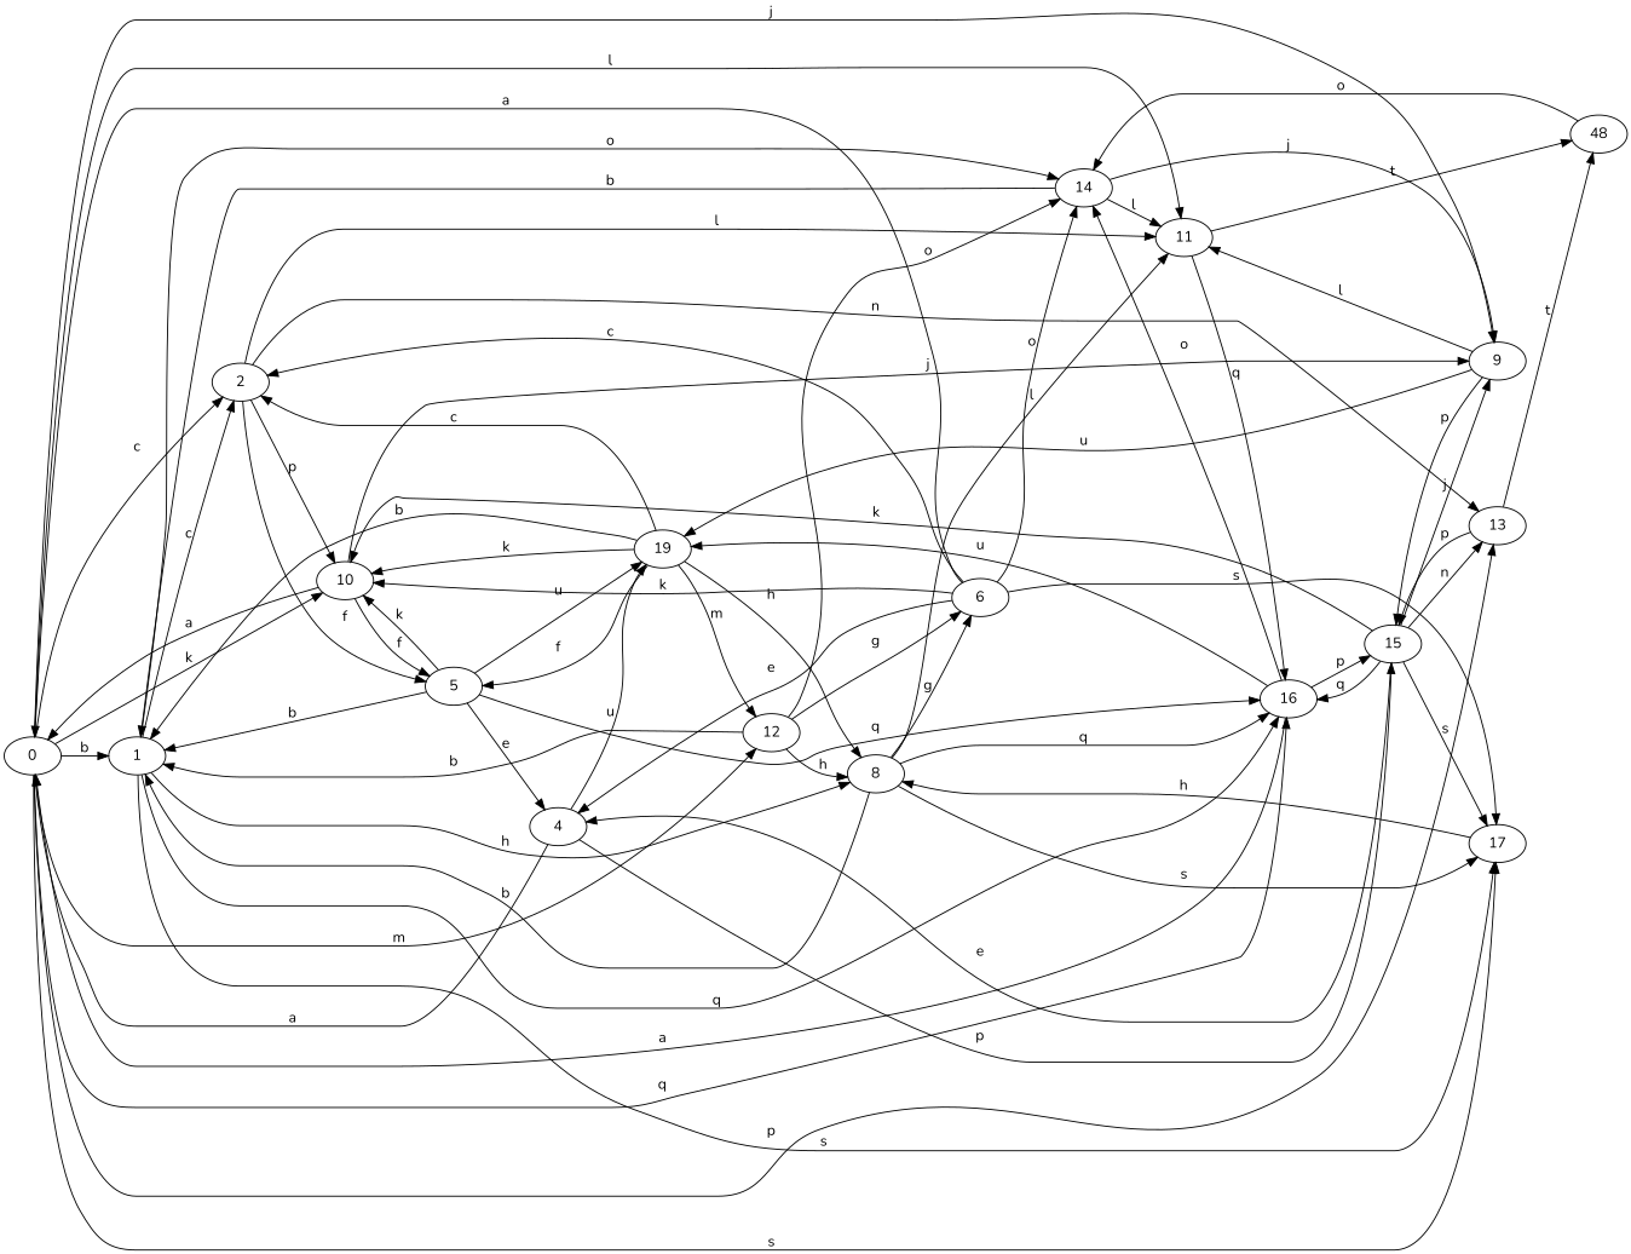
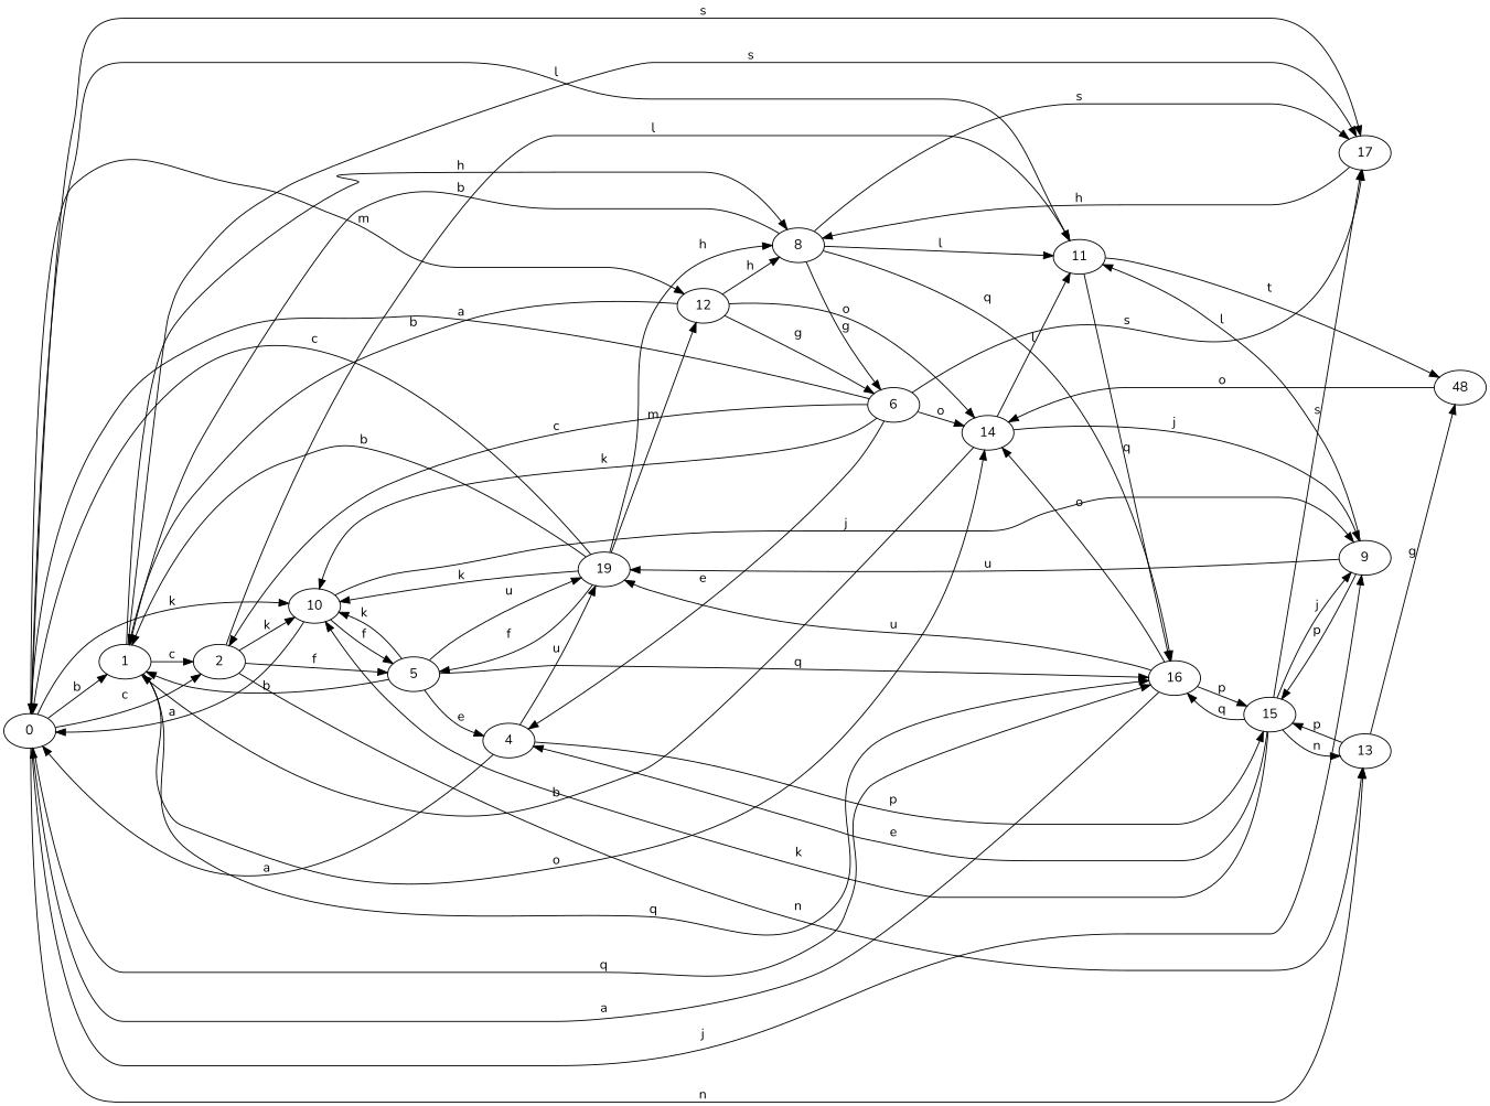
  strict digraph {
    fontname=Nunito
    rankdir=LR
    node [fontname=Nunito]
    edge [fontname=Nunito]
    0
    1
    2
    9
    10
    11
    12
    13
    16
    17
    8
    14
    5
    15
    19
    n16 [label=48]
    6
    4
    0 -> 1 [label=b]
    0 -> 2 [label=c]
    0 -> 9 [label=j]
    0 -> 10 [label=k]
    0 -> 11 [label=l]
    0 -> 12 [label=m]
-   0 -> 13 [label=p]
+   0 -> 13 [label=n]
    0 -> 16 [label=q]
    0 -> 17 [label=s]
    1 -> 2 [label=c]
    1 -> 16 [label=q]
    1 -> 17 [label=s]
    1 -> 8 [label=h]
    1 -> 14 [label=o]
-   2 -> 10 [label=p]
+   2 -> 10 [label=k]
    2 -> 11 [label=l]
    2 -> 13 [label=n]
    2 -> 5 [label=f]
    9 -> 11 [label=l]
    9 -> 15 [label=p]
    9 -> 19 [label=u]
    10 -> 0 [label=a]
    10 -> 9 [label=j]
    10 -> 5 [label=f]
    11 -> 16 [label=q]
    11 -> n16 [label=t]
    12 -> 1 [label=b]
    12 -> 8 [label=h]
    12 -> 14 [label=o]
    12 -> 6 [label=g]
    13 -> 15 [label=p]
-   13 -> n16 [label=t]
+   13 -> n16 [label=g]
    16 -> 0 [label=a]
    16 -> 14 [label=o]
    16 -> 15 [label=p]
    16 -> 19 [label=u]
    17 -> 8 [label=h]
    8 -> 1 [label=b]
    8 -> 11 [label=l]
    8 -> 16 [label=q]
    8 -> 17 [label=s]
    8 -> 6 [label=g]
    14 -> 1 [label=b]
    14 -> 9 [label=j]
    14 -> 11 [label=l]
    5 -> 1 [label=b]
    5 -> 10 [label=k]
    5 -> 16 [label=q]
    5 -> 19 [label=u]
    5 -> 4 [label=e]
    15 -> 9 [label=j]
    15 -> 10 [label=k]
    15 -> 13 [label=n]
    15 -> 16 [label=q]
    15 -> 17 [label=s]
    15 -> 4 [label=e]
    19 -> 1 [label=b]
-   19 -> 2 [label=c]
+   19 -> 0 [label=c]
    19 -> 10 [label=k]
    19 -> 12 [label=m]
    19 -> 8 [label=h]
    19 -> 5 [label=f]
    n16 -> 14 [label=o]
    6 -> 0 [label=a]
    6 -> 2 [label=c]
    6 -> 10 [label=k]
    6 -> 17 [label=s]
    6 -> 14 [label=o]
    6 -> 4 [label=e]
    4 -> 0 [label=a]
    4 -> 15 [label=p]
    4 -> 19 [label=u]
  }
